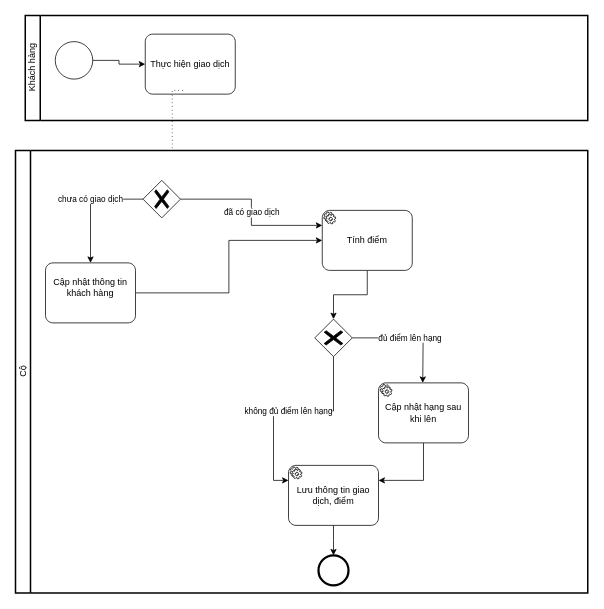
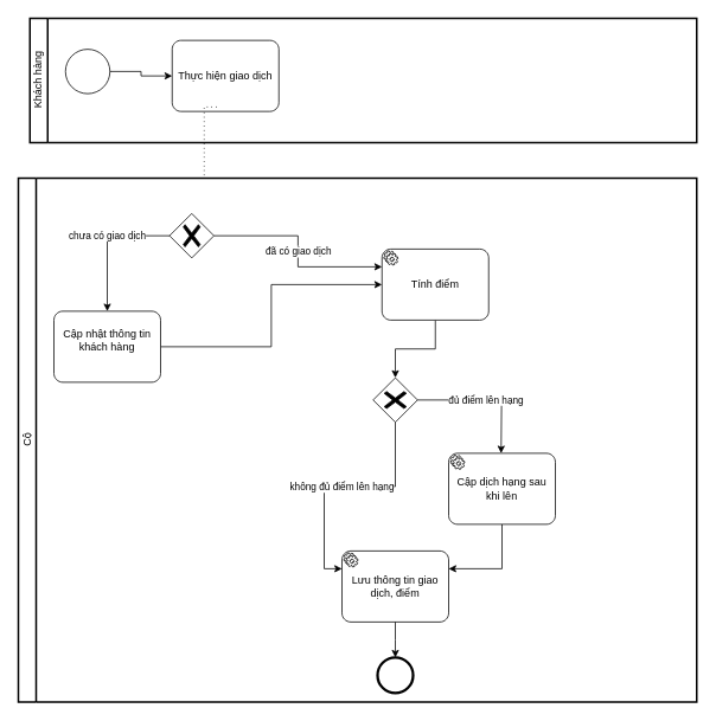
  <mxCell id="0" />
  <mxCell id="1" parent="0" />
  <mxCell id="2" value="Khách hàng&lt;br&gt;" style="swimlane;html=1;startSize=20;fontStyle=0;collapsible=0;horizontal=0;swimlaneLine=1;swimlaneFillColor=#ffffff;strokeWidth=2;" vertex="1" parent="1"><mxGeometry x="33" y="20" width="750" height="140" as="geometry" /></mxCell>
  <mxCell id="3" value="" style="points=[[0.145,0.145,0],[0.5,0,0],[0.855,0.145,0],[1,0.5,0],[0.855,0.855,0],[0.5,1,0],[0.145,0.855,0],[0,0.5,0]];shape=mxgraph.bpmn.event;html=1;verticalLabelPosition=bottom;labelBackgroundColor=#ffffff;verticalAlign=top;align=center;perimeter=ellipsePerimeter;outlineConnect=0;aspect=fixed;outline=standard;symbol=general;" vertex="1" parent="2"><mxGeometry x="40" y="35" width="50" height="50" as="geometry" /></mxCell>
  <mxCell id="4" value="Thực hiện giao dịch" style="points=[[0.25,0,0],[0.5,0,0],[0.75,0,0],[1,0.25,0],[1,0.5,0],[1,0.75,0],[0.75,1,0],[0.5,1,0],[0.25,1,0],[0,0.75,0],[0,0.5,0],[0,0.25,0]];shape=mxgraph.bpmn.task;whiteSpace=wrap;rectStyle=rounded;size=10;taskMarker=abstract;" vertex="1" parent="2"><mxGeometry x="160" y="25" width="120" height="80" as="geometry" /></mxCell>
  <mxCell id="5" style="edgeStyle=orthogonalEdgeStyle;rounded=0;orthogonalLoop=1;jettySize=auto;html=1;exitX=1;exitY=0.5;exitDx=0;exitDy=0;exitPerimeter=0;" edge="1" parent="2" source="3" target="4"><mxGeometry relative="1" as="geometry"><mxPoint x="170" y="60" as="targetPoint" /></mxGeometry></mxCell>
  <mxCell id="6" value="" style="edgeStyle=elbowEdgeStyle;fontSize=12;html=1;endFill=0;startFill=0;endSize=6;startSize=6;dashed=1;dashPattern=1 4;endArrow=openThin;startArrow=none;rounded=0;shadow=0;jumpStyle=none;entryX=0.5;entryY=0;entryDx=0;entryDy=0;entryPerimeter=0;" edge="1" parent="2" target="9"><mxGeometry width="160" relative="1" as="geometry"><mxPoint x="210" y="100" as="sourcePoint" /><mxPoint x="370" y="100" as="targetPoint" /></mxGeometry></mxCell>
  <mxCell id="7" value="Cộ" style="swimlane;html=1;startSize=20;fontStyle=0;collapsible=0;horizontal=0;swimlaneLine=1;swimlaneFillColor=#ffffff;strokeWidth=2;rounded=0;" vertex="1" parent="1"><mxGeometry x="20" y="200" width="763" height="590" as="geometry" /></mxCell>
  <mxCell id="8" value="đã có giao dịch" style="edgeStyle=orthogonalEdgeStyle;rounded=0;jumpStyle=none;orthogonalLoop=1;jettySize=auto;html=1;entryX=0;entryY=0.25;entryDx=0;entryDy=0;entryPerimeter=0;shadow=0;" edge="1" parent="7" source="9" target="14"><mxGeometry relative="1" as="geometry" /></mxCell>
  <mxCell id="9" value="" style="points=[[0.25,0.25,0],[0.5,0,0],[0.75,0.25,0],[1,0.5,0],[0.75,0.75,0],[0.5,1,0],[0.25,0.75,0],[0,0.5,0]];shape=mxgraph.bpmn.gateway2;html=1;verticalLabelPosition=bottom;labelBackgroundColor=#ffffff;verticalAlign=top;align=center;perimeter=rhombusPerimeter;outlineConnect=0;outline=none;symbol=none;gwType=exclusive;" vertex="1" parent="7"><mxGeometry x="170" y="40" width="50" height="50" as="geometry" /></mxCell>
  <mxCell id="10" style="edgeStyle=orthogonalEdgeStyle;rounded=0;jumpStyle=none;orthogonalLoop=1;jettySize=auto;html=1;entryX=0;entryY=0.5;entryDx=0;entryDy=0;entryPerimeter=0;shadow=0;" edge="1" parent="7" source="11" target="14"><mxGeometry relative="1" as="geometry" /></mxCell>
  <mxCell id="11" value="Cập nhật thông tin khách hàng&#10;" style="points=[[0.25,0,0],[0.5,0,0],[0.75,0,0],[1,0.25,0],[1,0.5,0],[1,0.75,0],[0.75,1,0],[0.5,1,0],[0.25,1,0],[0,0.75,0],[0,0.5,0],[0,0.25,0]];shape=mxgraph.bpmn.task;whiteSpace=wrap;rectStyle=rounded;size=10;taskMarker=abstract;rounded=0;" vertex="1" parent="7"><mxGeometry x="40" y="150" width="120" height="80" as="geometry" /></mxCell>
  <mxCell id="12" value="chưa có giao dịch&lt;br&gt;" style="edgeStyle=orthogonalEdgeStyle;rounded=0;jumpStyle=none;orthogonalLoop=1;jettySize=auto;html=1;" edge="1" parent="7" source="9" target="11"><mxGeometry x="-0.097" relative="1" as="geometry"><mxPoint x="120" y="180" as="targetPoint" /><mxPoint as="offset" /></mxGeometry></mxCell>
  <mxCell id="13" value="" style="edgeStyle=orthogonalEdgeStyle;rounded=0;jumpStyle=none;orthogonalLoop=1;jettySize=auto;html=1;shadow=0;entryX=0;entryY=0.5;entryDx=0;entryDy=0;entryPerimeter=0;" edge="1" parent="7" source="14" target="15"><mxGeometry relative="1" as="geometry"><mxPoint x="424" y="230" as="targetPoint" /></mxGeometry></mxCell>
  <mxCell id="14" value="Tính điểm" style="points=[[0.25,0,0],[0.5,0,0],[0.75,0,0],[1,0.25,0],[1,0.5,0],[1,0.75,0],[0.75,1,0],[0.5,1,0],[0.25,1,0],[0,0.75,0],[0,0.5,0],[0,0.25,0]];shape=mxgraph.bpmn.task;whiteSpace=wrap;rectStyle=rounded;size=10;taskMarker=service;rounded=0;" vertex="1" parent="7"><mxGeometry x="409" y="80" width="120" height="80" as="geometry" /></mxCell>
  <mxCell id="15" value="" style="points=[[0.25,0.25,0],[0.5,0,0],[0.75,0.25,0],[1,0.5,0],[0.75,0.75,0],[0.5,1,0],[0.25,0.75,0],[0,0.5,0]];shape=mxgraph.bpmn.gateway2;html=1;verticalLabelPosition=bottom;labelBackgroundColor=#ffffff;verticalAlign=top;align=center;perimeter=rhombusPerimeter;outlineConnect=0;outline=none;symbol=none;gwType=exclusive;rounded=0;direction=south;" vertex="1" parent="7"><mxGeometry x="399" y="225" width="50" height="50" as="geometry" /></mxCell>
  <mxCell id="16" style="edgeStyle=orthogonalEdgeStyle;rounded=0;jumpStyle=none;orthogonalLoop=1;jettySize=auto;html=1;entryX=1;entryY=0.25;entryDx=0;entryDy=0;entryPerimeter=0;shadow=0;" edge="1" parent="7" source="17" target="18"><mxGeometry relative="1" as="geometry" /></mxCell>
- <mxCell id="17" value="Cập nhật hạng sau khi lên" style="points=[[0.25,0,0],[0.5,0,0],[0.75,0,0],[1,0.25,0],[1,0.5,0],[1,0.75,0],[0.75,1,0],[0.5,1,0],[0.25,1,0],[0,0.75,0],[0,0.5,0],[0,0.25,0]];shape=mxgraph.bpmn.task;whiteSpace=wrap;rectStyle=rounded;size=10;taskMarker=service;rounded=0;" vertex="1" parent="7"><mxGeometry x="484" y="310" width="120" height="80" as="geometry" /></mxCell>
+ <mxCell id="17" value="Cập dịch hạng sau khi lên" style="points=[[0.25,0,0],[0.5,0,0],[0.75,0,0],[1,0.25,0],[1,0.5,0],[1,0.75,0],[0.75,1,0],[0.5,1,0],[0.25,1,0],[0,0.75,0],[0,0.5,0],[0,0.25,0]];shape=mxgraph.bpmn.task;whiteSpace=wrap;rectStyle=rounded;size=10;taskMarker=service;rounded=0;" vertex="1" parent="7"><mxGeometry x="484" y="310" width="120" height="80" as="geometry" /></mxCell>
  <mxCell id="18" value="Lưu thông tin giao dịch, điểm" style="points=[[0.25,0,0],[0.5,0,0],[0.75,0,0],[1,0.25,0],[1,0.5,0],[1,0.75,0],[0.75,1,0],[0.5,1,0],[0.25,1,0],[0,0.75,0],[0,0.5,0],[0,0.25,0]];shape=mxgraph.bpmn.task;whiteSpace=wrap;rectStyle=rounded;size=10;taskMarker=service;rounded=0;" vertex="1" parent="7"><mxGeometry x="364" y="420" width="120" height="80" as="geometry" /></mxCell>
  <mxCell id="19" value="không đủ điểm lên hạng" style="edgeStyle=orthogonalEdgeStyle;rounded=0;jumpStyle=none;orthogonalLoop=1;jettySize=auto;html=1;shadow=0;entryX=0;entryY=0.25;entryDx=0;entryDy=0;entryPerimeter=0;" edge="1" parent="7" source="15" target="18"><mxGeometry relative="1" as="geometry"><mxPoint x="283" y="440" as="targetPoint" /></mxGeometry></mxCell>
  <mxCell id="20" value="" style="points=[[0.145,0.145,0],[0.5,0,0],[0.855,0.145,0],[1,0.5,0],[0.855,0.855,0],[0.5,1,0],[0.145,0.855,0],[0,0.5,0]];shape=mxgraph.bpmn.event;html=1;verticalLabelPosition=bottom;labelBackgroundColor=#ffffff;verticalAlign=top;align=center;perimeter=ellipsePerimeter;outlineConnect=0;aspect=fixed;outline=end;symbol=terminate2;rounded=0;" vertex="1" parent="7"><mxGeometry x="404" y="540" width="40" height="40" as="geometry" /></mxCell>
  <mxCell id="21" value="đủ điểm lên hạng" style="edgeStyle=orthogonalEdgeStyle;rounded=0;jumpStyle=none;orthogonalLoop=1;jettySize=auto;html=1;shadow=0;" edge="1" parent="1" source="15"><mxGeometry relative="1" as="geometry"><mxPoint x="563" y="510" as="targetPoint" /></mxGeometry></mxCell>
  <mxCell id="22" style="edgeStyle=orthogonalEdgeStyle;rounded=0;jumpStyle=none;orthogonalLoop=1;jettySize=auto;html=1;shadow=0;" edge="1" parent="1" source="18"><mxGeometry relative="1" as="geometry"><mxPoint x="444" y="740" as="targetPoint" /></mxGeometry></mxCell>
